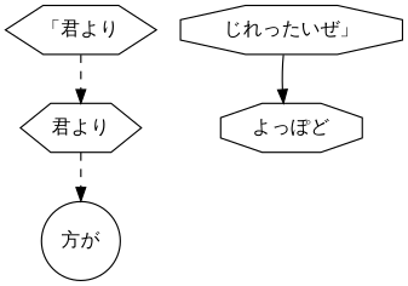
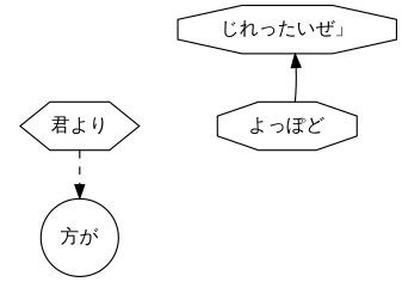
  digraph {
    node [shape=hexagon]
    edge [style=dashed]
-   n1 [label="「君より"]
    n2 [label="君より"]
    n3 [label="方が" shape=circle]
    n4 [label="じれったいぜ」" shape=octagon]
    n5 [label="よっぽど" shape=octagon]
-   n1 -> n2
    n2 -> n3
-   n4 -> n5 [style=solid]
+   n5 -> n4 [style=solid]
  }
